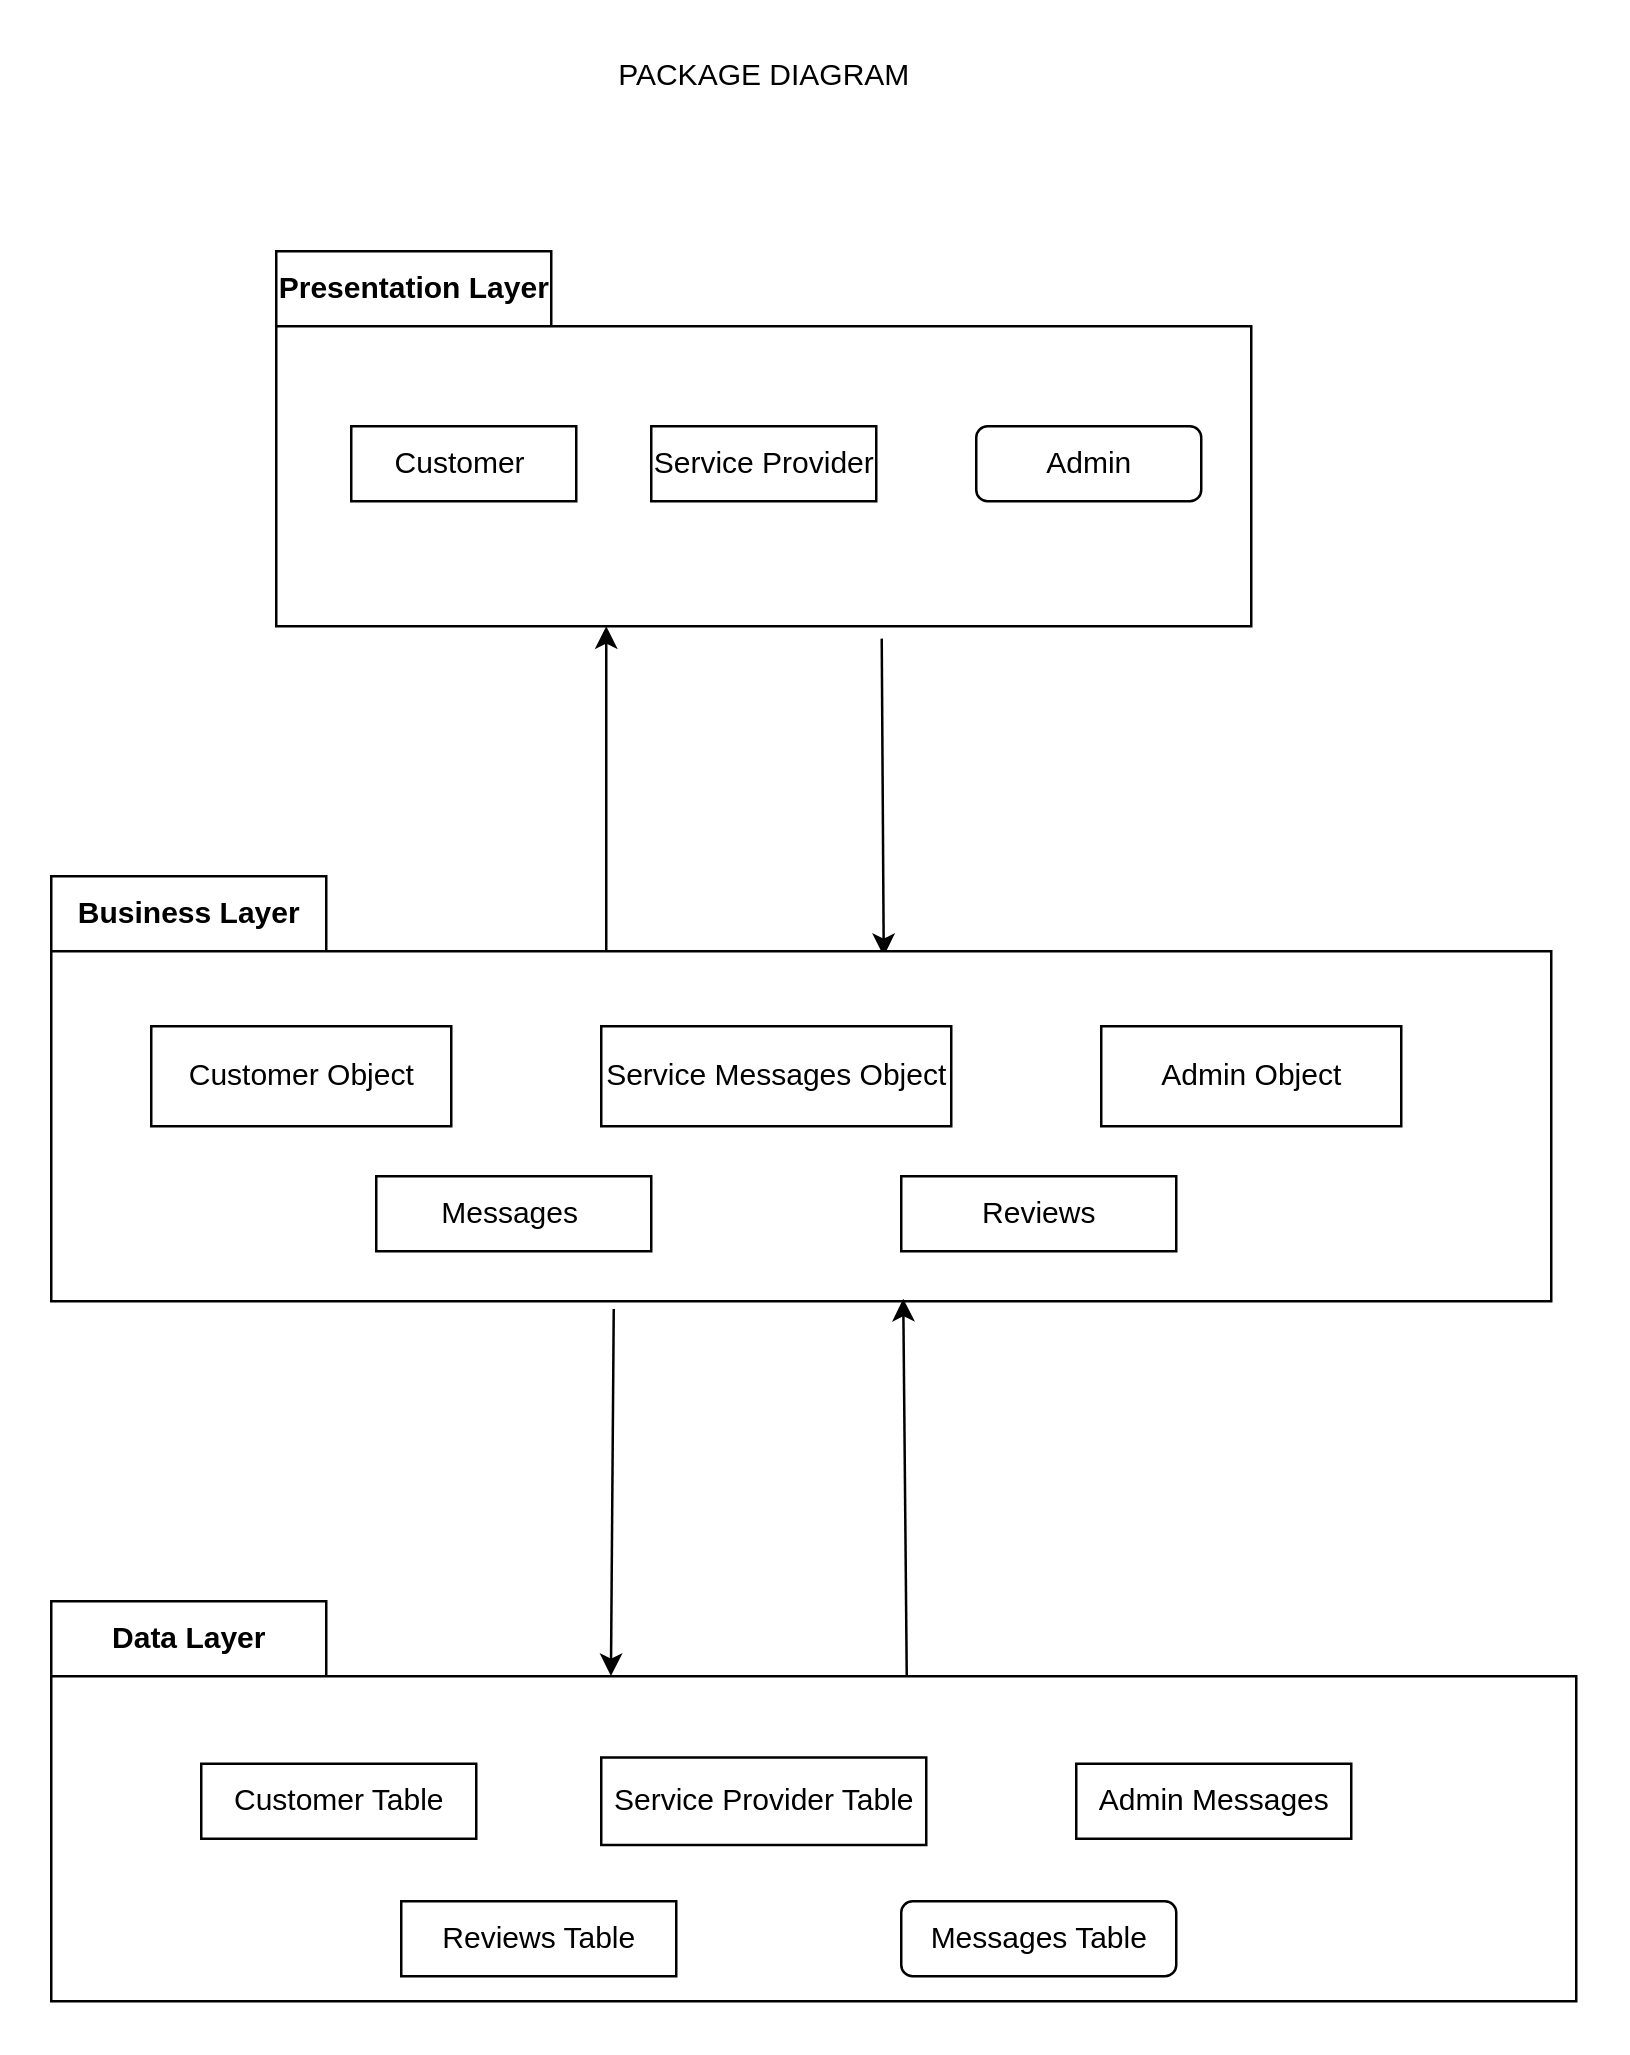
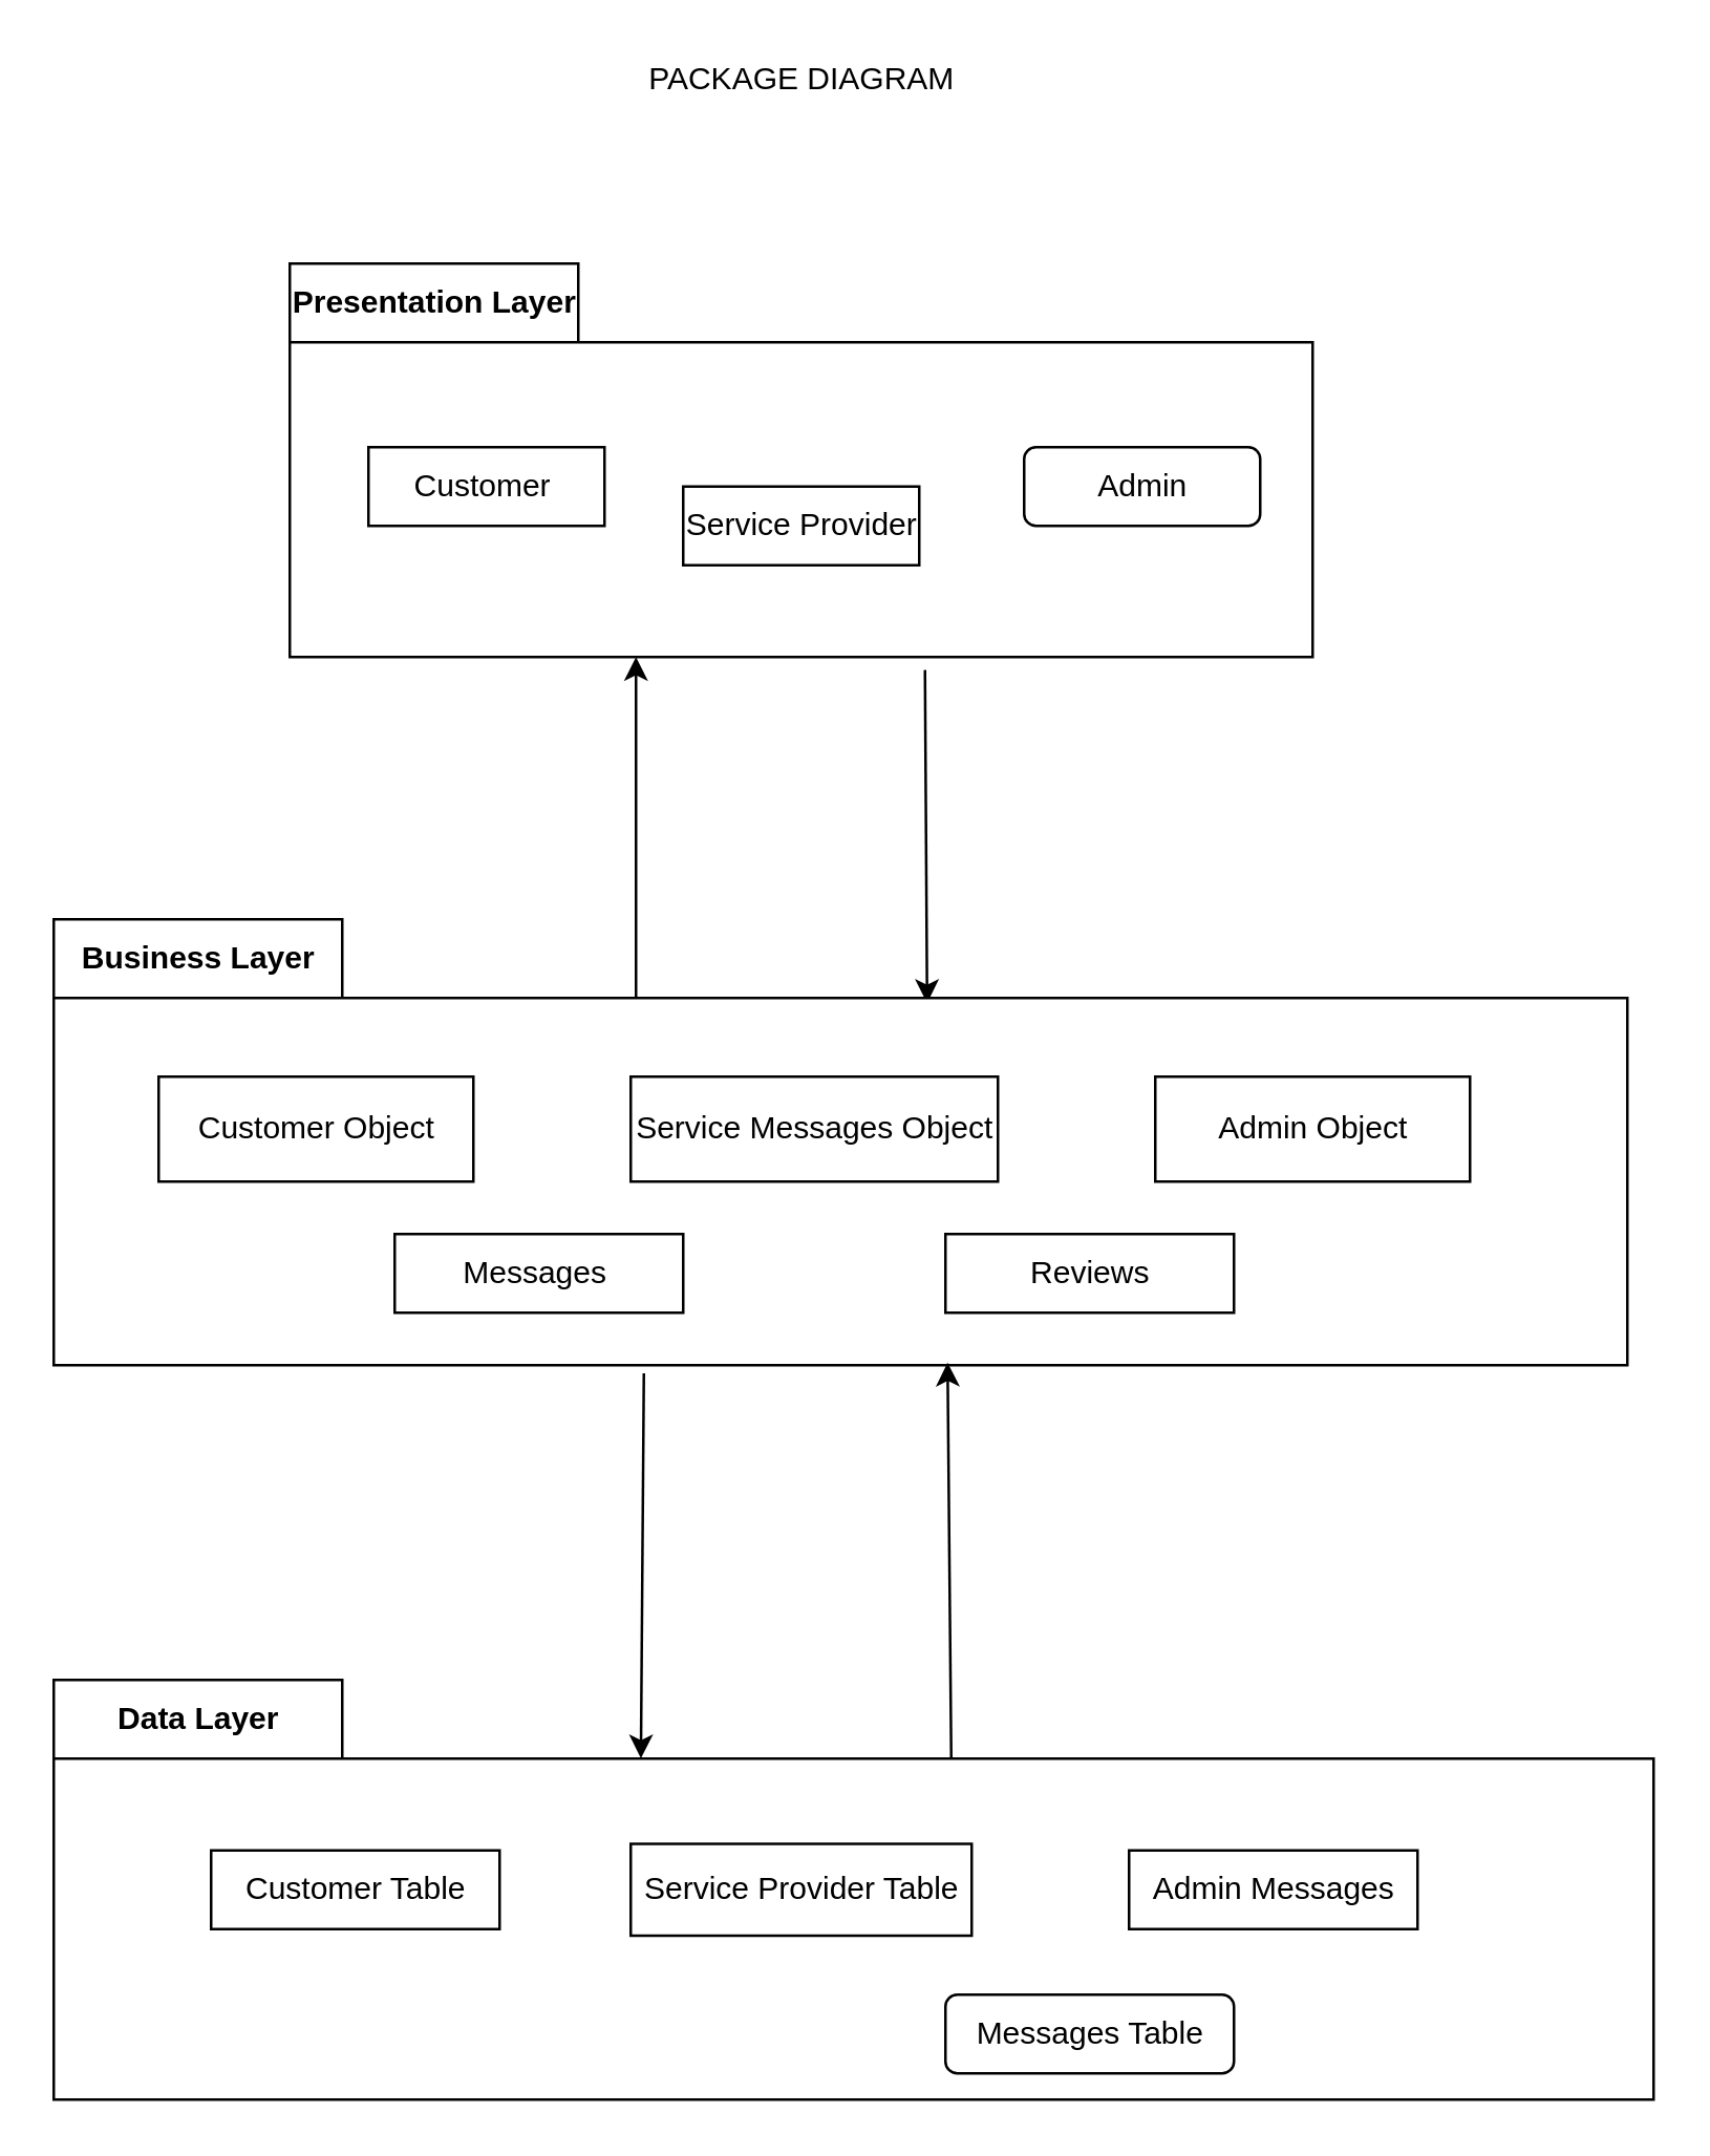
  <mxCell id="0" />
  <mxCell id="1" parent="0" />
  <mxCell id="2" value="PACKAGE DIAGRAM" style="text;html=1;align=center;verticalAlign=middle;resizable=0;points=[];autosize=1;strokeColor=none;fillColor=none;" vertex="1" parent="1"><mxGeometry x="240" y="20" width="130" height="20" as="geometry" /></mxCell>
  <mxCell id="3" style="edgeStyle=none;html=1;entryX=0.555;entryY=0.188;entryDx=0;entryDy=0;entryPerimeter=0;exitX=0.621;exitY=1.033;exitDx=0;exitDy=0;exitPerimeter=0;" edge="1" parent="1" source="4" target="10"><mxGeometry relative="1" as="geometry"><mxPoint x="360" y="260" as="sourcePoint" /></mxGeometry></mxCell>
  <mxCell id="4" value="Presentation Layer" style="shape=folder;fontStyle=1;tabWidth=110;tabHeight=30;tabPosition=left;html=1;boundedLbl=1;labelInHeader=1;container=1;collapsible=0;recursiveResize=0;" vertex="1" parent="1"><mxGeometry x="110" y="100" width="390" height="150" as="geometry" /></mxCell>
  <mxCell id="5" value="Customer&amp;nbsp;" style="html=1;" vertex="1" parent="4"><mxGeometry width="90" height="30" relative="1" as="geometry"><mxPoint x="30" y="70" as="offset" /></mxGeometry></mxCell>
  <mxCell id="6" value="Admin" style="html=1;rounded=1;" vertex="1" parent="4"><mxGeometry x="280" y="70" width="90" height="30" as="geometry" /></mxCell>
- <mxCell id="7" value="Service Provider" style="html=1;" vertex="1" parent="4"><mxGeometry x="150" y="70" width="90" height="30" as="geometry" /></mxCell>
+ <mxCell id="7" value="Service Provider" style="html=1;" vertex="1" parent="4"><mxGeometry x="150" y="85" width="90" height="30" as="geometry" /></mxCell>
  <mxCell id="8" style="edgeStyle=none;html=1;exitX=0.37;exitY=0.18;exitDx=0;exitDy=0;exitPerimeter=0;" edge="1" parent="1" source="10"><mxGeometry relative="1" as="geometry"><mxPoint x="242" y="250" as="targetPoint" /></mxGeometry></mxCell>
  <mxCell id="9" style="edgeStyle=none;html=1;exitX=0.375;exitY=1.018;exitDx=0;exitDy=0;exitPerimeter=0;entryX=0.367;entryY=0.187;entryDx=0;entryDy=0;entryPerimeter=0;" edge="1" parent="1" source="10" target="17"><mxGeometry relative="1" as="geometry"><mxPoint x="280" y="510" as="sourcePoint" /><mxPoint x="240" y="660" as="targetPoint" /></mxGeometry></mxCell>
  <mxCell id="10" value="Business Layer" style="shape=folder;fontStyle=1;tabWidth=110;tabHeight=30;tabPosition=left;html=1;boundedLbl=1;labelInHeader=1;container=1;collapsible=0;recursiveResize=0;" vertex="1" parent="1"><mxGeometry x="20" y="350" width="600" height="170" as="geometry" /></mxCell>
  <mxCell id="11" value="Customer Object" style="html=1;" vertex="1" parent="10"><mxGeometry width="120" height="40" relative="1" as="geometry"><mxPoint x="40" y="60" as="offset" /></mxGeometry></mxCell>
  <mxCell id="12" value="Admin Object" style="html=1;" vertex="1" parent="10"><mxGeometry x="420" y="60" width="120" height="40" as="geometry" /></mxCell>
  <mxCell id="13" value="Service Messages Object" style="html=1;" vertex="1" parent="10"><mxGeometry x="220" y="60" width="140" height="40" as="geometry" /></mxCell>
  <mxCell id="14" value="Messages&amp;nbsp;" style="html=1;" vertex="1" parent="10"><mxGeometry x="130" y="120" width="110" height="30" as="geometry" /></mxCell>
  <mxCell id="15" value="Reviews" style="html=1;" vertex="1" parent="10"><mxGeometry x="340" y="120" width="110" height="30" as="geometry" /></mxCell>
  <mxCell id="16" style="edgeStyle=none;html=1;exitX=0.561;exitY=0.193;exitDx=0;exitDy=0;exitPerimeter=0;entryX=0.568;entryY=0.994;entryDx=0;entryDy=0;entryPerimeter=0;" edge="1" parent="1" source="17" target="10"><mxGeometry relative="1" as="geometry"><mxPoint x="361" y="650" as="sourcePoint" /><mxPoint x="363" y="500" as="targetPoint" /></mxGeometry></mxCell>
  <mxCell id="17" value="Data Layer" style="shape=folder;fontStyle=1;tabWidth=110;tabHeight=30;tabPosition=left;html=1;boundedLbl=1;labelInHeader=1;container=1;collapsible=0;recursiveResize=0;" vertex="1" parent="1"><mxGeometry x="20" y="640" width="610" height="160" as="geometry" /></mxCell>
  <mxCell id="18" value="Customer Table" style="html=1;" vertex="1" parent="17"><mxGeometry width="110" height="30" relative="1" as="geometry"><mxPoint x="60" y="65" as="offset" /></mxGeometry></mxCell>
  <mxCell id="19" value="Admin Messages" style="html=1;" vertex="1" parent="17"><mxGeometry x="410" y="65" width="110" height="30" as="geometry" /></mxCell>
  <mxCell id="20" value="Service Provider Table" style="html=1;" vertex="1" parent="17"><mxGeometry x="220" y="62.5" width="130" height="35" as="geometry" /></mxCell>
  <mxCell id="21" value="Messages Table" style="html=1;rounded=1;" vertex="1" parent="17"><mxGeometry x="340" y="120" width="110" height="30" as="geometry" /></mxCell>
- <mxCell id="22" value="Reviews Table" style="html=1;" vertex="1" parent="17"><mxGeometry x="140" y="120" width="110" height="30" as="geometry" /></mxCell>
